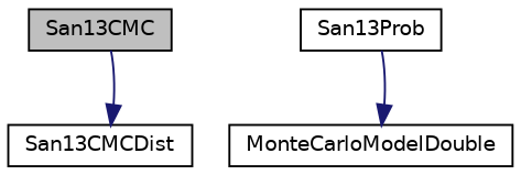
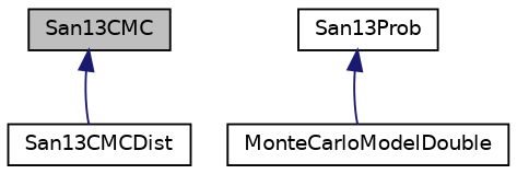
  digraph {
    node [color=black fontname=Helvetica fontsize=10 shape=record]
    edge [color=midnightblue dir=back fontname=Helvetica fontsize=10 labelfontname=Helvetica labelfontsize=10 style=solid]
    n1 [fillcolor=grey75 fontcolor=black height=0.2 label=San13CMC style=filled width=0.4]
    n2 [height=0.2 label=San13CMCDist width=0.4]
    n3 [height=0.2 label=San13Prob width=0.4]
    n4 [height=0.2 label=MonteCarloModelDouble width=0.4]
-   n2 -> n1
-   n4 -> n3
+   n1 -> n2
+   n3 -> n4
  }
